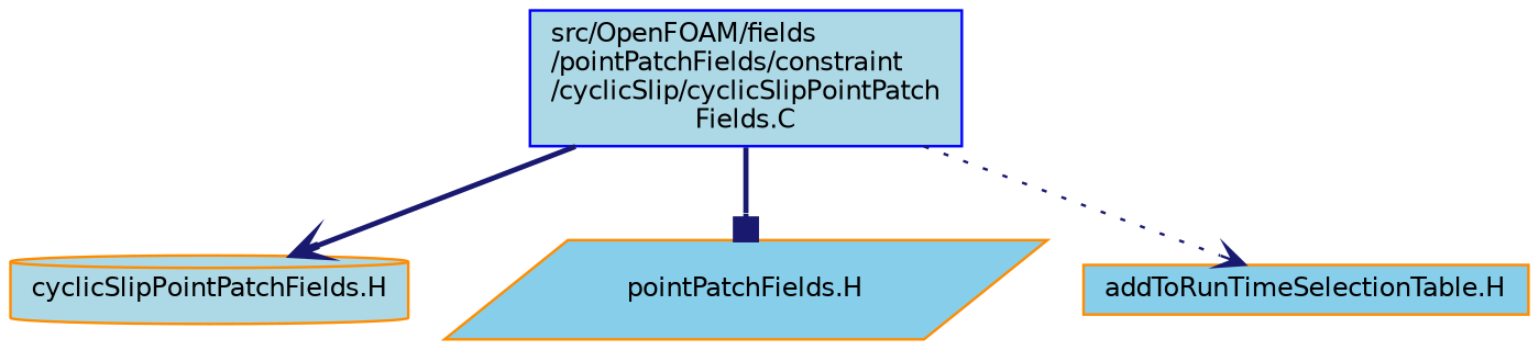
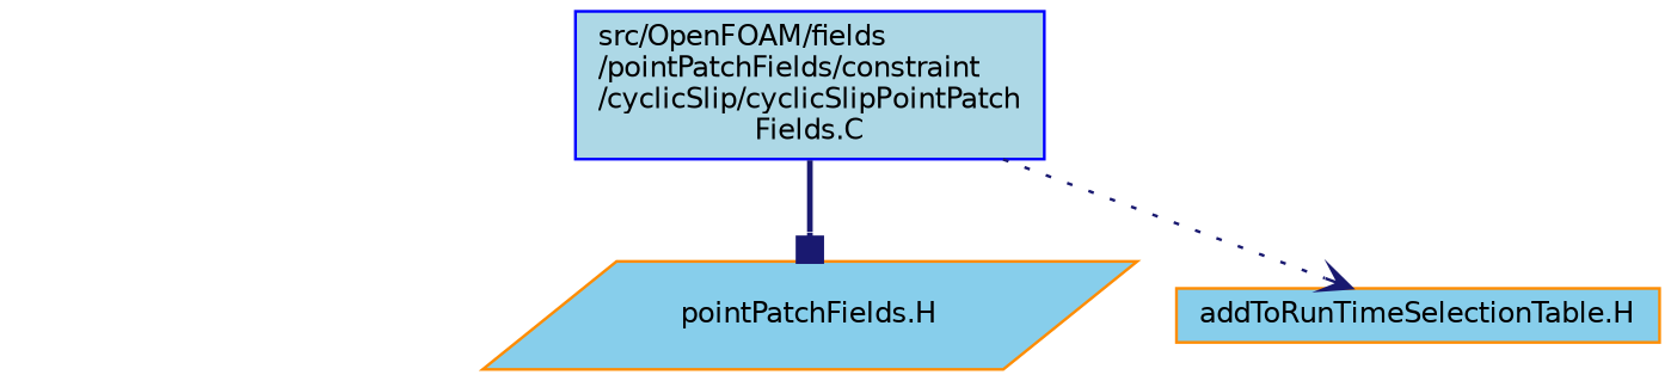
  digraph {
    node [color=darkorange fillcolor=lightblue fontname=Helvetica fontsize=10 shape=box style=filled]
    edge [color=midnightblue fontname=Helvetica fontsize=10 labelfontname=Helvetica labelfontsize=10 style=bold arrowhead=vee]
    n1 [color=blue fontcolor=black height=0.2 label="src/OpenFOAM/fields\l/pointPatchFields/constraint\l/cyclicSlip/cyclicSlipPointPatch\lFields.C" width=0.4]
-   n2 [height=0.2 label="cyclicSlipPointPatchFields.H" shape=cylinder width=0.4]
    n3 [height=0.2 label="pointPatchFields.H" shape=parallelogram width=0.4 fillcolor=skyblue]
    n4 [height=0.2 label="addToRunTimeSelectionTable.H" width=0.4 fillcolor=skyblue]
-   n1 -> n2
    n1 -> n3 [arrowhead=box]
    n1 -> n4 [style=dotted]
  }
